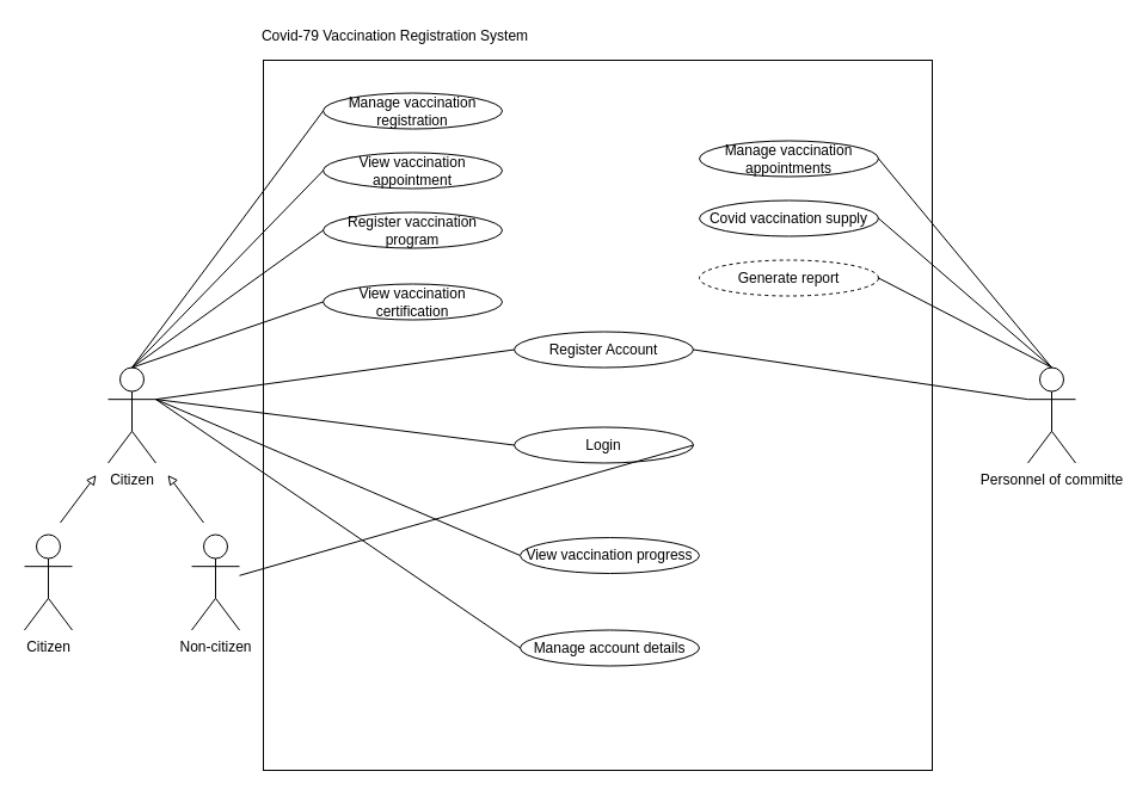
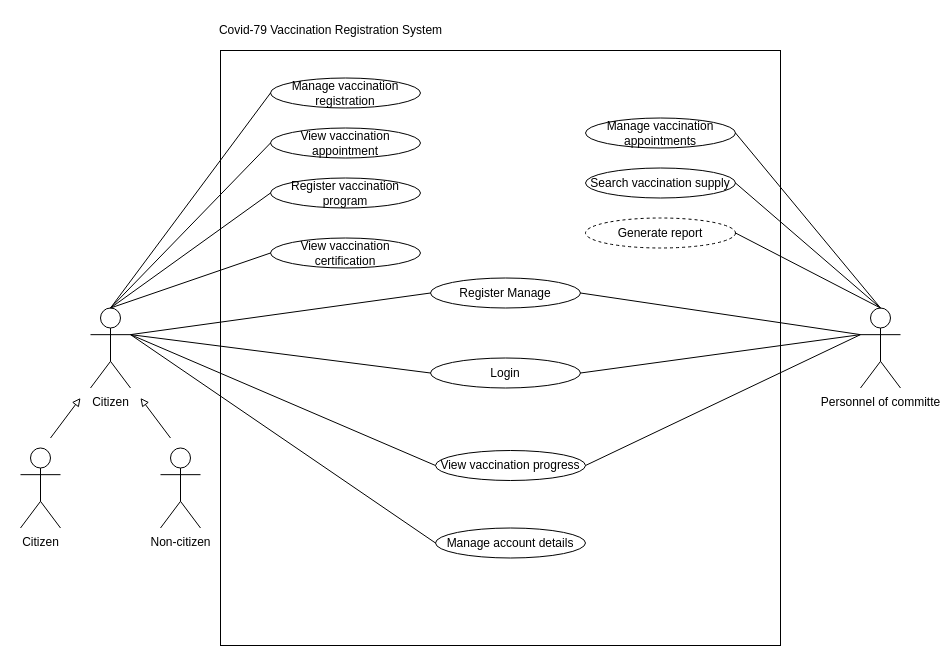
  <mxCell id="0" />
  <mxCell id="1" parent="0" />
  <mxCell id="2" value="" style="rounded=0;whiteSpace=wrap;html=1;fillColor=none;" parent="1" vertex="1"><mxGeometry x="220" y="50" width="560" height="595" as="geometry" /></mxCell>
  <mxCell id="3" value="Citizen" style="shape=umlActor;verticalLabelPosition=bottom;verticalAlign=top;html=1;" parent="1" vertex="1"><mxGeometry x="90" y="307.5" width="40" height="80" as="geometry" /></mxCell>
  <mxCell id="4" value="Non-citizen" style="shape=umlActor;verticalLabelPosition=bottom;verticalAlign=top;html=1;" parent="1" vertex="1"><mxGeometry x="160" y="447.5" width="40" height="80" as="geometry" /></mxCell>
  <mxCell id="5" value="Citizen" style="shape=umlActor;verticalLabelPosition=bottom;verticalAlign=top;html=1;" parent="1" vertex="1"><mxGeometry x="20" y="447.5" width="40" height="80" as="geometry" /></mxCell>
  <mxCell id="6" value="" style="endArrow=block;html=1;endFill=0;" parent="1" edge="1"><mxGeometry width="50" height="50" relative="1" as="geometry"><mxPoint x="50" y="437.5" as="sourcePoint" /><mxPoint x="80" y="397.5" as="targetPoint" /></mxGeometry></mxCell>
  <mxCell id="7" value="" style="endArrow=block;html=1;endFill=0;" parent="1" edge="1"><mxGeometry width="50" height="50" relative="1" as="geometry"><mxPoint x="170" y="437.5" as="sourcePoint" /><mxPoint x="140" y="397.5" as="targetPoint" /></mxGeometry></mxCell>
  <mxCell id="8" value="Login" style="ellipse;whiteSpace=wrap;html=1;" parent="1" vertex="1"><mxGeometry x="430" y="357.5" width="150" height="30" as="geometry" /></mxCell>
- <mxCell id="9" value="Register Account" style="ellipse;whiteSpace=wrap;html=1;" parent="1" vertex="1"><mxGeometry x="430" y="277.5" width="150" height="30" as="geometry" /></mxCell>
+ <mxCell id="9" value="Register Manage" style="ellipse;whiteSpace=wrap;html=1;" parent="1" vertex="1"><mxGeometry x="430" y="277.5" width="150" height="30" as="geometry" /></mxCell>
  <mxCell id="10" value="Manage account details" style="ellipse;whiteSpace=wrap;html=1;" parent="1" vertex="1"><mxGeometry x="435" y="527.5" width="150" height="30" as="geometry" /></mxCell>
  <mxCell id="11" value="Personnel of committe" style="shape=umlActor;verticalLabelPosition=bottom;verticalAlign=top;html=1;" parent="1" vertex="1"><mxGeometry x="860" y="307.5" width="40" height="80" as="geometry" /></mxCell>
  <mxCell id="12" value="" style="endArrow=none;html=1;exitX=1;exitY=0.333;exitDx=0;exitDy=0;exitPerimeter=0;entryX=0;entryY=0.5;entryDx=0;entryDy=0;" parent="1" source="3" target="9" edge="1"><mxGeometry width="50" height="50" relative="1" as="geometry"><mxPoint x="270" y="327.5" as="sourcePoint" /><mxPoint x="320" y="277.5" as="targetPoint" /></mxGeometry></mxCell>
  <mxCell id="13" value="" style="endArrow=none;html=1;entryX=0;entryY=0.5;entryDx=0;entryDy=0;exitX=1;exitY=0.333;exitDx=0;exitDy=0;exitPerimeter=0;" parent="1" source="3" target="8" edge="1"><mxGeometry width="50" height="50" relative="1" as="geometry"><mxPoint x="130" y="337.5" as="sourcePoint" /><mxPoint x="410" y="357.5" as="targetPoint" /></mxGeometry></mxCell>
  <mxCell id="14" value="" style="endArrow=none;html=1;entryX=0;entryY=0.5;entryDx=0;entryDy=0;exitX=1;exitY=0.333;exitDx=0;exitDy=0;exitPerimeter=0;" parent="1" source="3" target="10" edge="1"><mxGeometry width="50" height="50" relative="1" as="geometry"><mxPoint x="140" y="337.5" as="sourcePoint" /><mxPoint x="310" y="417.5" as="targetPoint" /></mxGeometry></mxCell>
  <mxCell id="15" value="" style="endArrow=none;html=1;entryX=0;entryY=0.333;entryDx=0;entryDy=0;entryPerimeter=0;exitX=1;exitY=0.5;exitDx=0;exitDy=0;" parent="1" source="9" target="11" edge="1"><mxGeometry width="50" height="50" relative="1" as="geometry"><mxPoint x="650" y="387.5" as="sourcePoint" /><mxPoint x="700" y="337.5" as="targetPoint" /></mxGeometry></mxCell>
- <mxCell id="16" value="" style="endArrow=none;html=1;exitX=1;exitY=0.5;exitDx=0;exitDy=0;" parent="1" source="8" target="4" edge="1"><mxGeometry width="50" height="50" relative="1" as="geometry"><mxPoint x="700" y="427.5" as="sourcePoint" /><mxPoint x="750" y="377.5" as="targetPoint" /></mxGeometry></mxCell>
+ <mxCell id="16" value="" style="endArrow=none;html=1;entryX=0;entryY=0.333;entryDx=0;entryDy=0;entryPerimeter=0;exitX=1;exitY=0.5;exitDx=0;exitDy=0;" parent="1" source="8" target="11" edge="1"><mxGeometry width="50" height="50" relative="1" as="geometry"><mxPoint x="700" y="427.5" as="sourcePoint" /><mxPoint x="750" y="377.5" as="targetPoint" /></mxGeometry></mxCell>
  <mxCell id="17" value="Register vaccination program" style="ellipse;whiteSpace=wrap;html=1;" parent="1" vertex="1"><mxGeometry x="270" y="177.5" width="150" height="30" as="geometry" /></mxCell>
  <mxCell id="18" value="Manage vaccination registration" style="ellipse;whiteSpace=wrap;html=1;" parent="1" vertex="1"><mxGeometry x="270" y="77.5" width="150" height="30" as="geometry" /></mxCell>
  <mxCell id="19" value="View vaccination appointment" style="ellipse;whiteSpace=wrap;html=1;" parent="1" vertex="1"><mxGeometry x="270" y="127.5" width="150" height="30" as="geometry" /></mxCell>
  <mxCell id="20" value="" style="endArrow=none;html=1;entryX=0;entryY=0.5;entryDx=0;entryDy=0;exitX=0.5;exitY=0;exitDx=0;exitDy=0;exitPerimeter=0;" parent="1" source="3" target="17" edge="1"><mxGeometry width="50" height="50" relative="1" as="geometry"><mxPoint x="140" y="327.5" as="sourcePoint" /><mxPoint x="170" y="217.5" as="targetPoint" /></mxGeometry></mxCell>
  <mxCell id="21" value="" style="endArrow=none;html=1;entryX=0;entryY=0.5;entryDx=0;entryDy=0;" parent="1" target="19" edge="1"><mxGeometry width="50" height="50" relative="1" as="geometry"><mxPoint x="110" y="307.5" as="sourcePoint" /><mxPoint x="120" y="147.5" as="targetPoint" /></mxGeometry></mxCell>
  <mxCell id="22" value="" style="endArrow=none;html=1;entryX=0;entryY=0.5;entryDx=0;entryDy=0;exitX=0.5;exitY=0;exitDx=0;exitDy=0;exitPerimeter=0;" parent="1" source="3" target="18" edge="1"><mxGeometry width="50" height="50" relative="1" as="geometry"><mxPoint x="100" y="207.5" as="sourcePoint" /><mxPoint x="150" y="157.5" as="targetPoint" /></mxGeometry></mxCell>
  <mxCell id="23" value="Manage vaccination appointments" style="ellipse;whiteSpace=wrap;html=1;" parent="1" vertex="1"><mxGeometry x="585" y="117.5" width="150" height="30" as="geometry" /></mxCell>
- <mxCell id="24" value="Covid vaccination supply" style="ellipse;whiteSpace=wrap;html=1;" parent="1" vertex="1"><mxGeometry x="585" y="167.5" width="150" height="30" as="geometry" /></mxCell>
+ <mxCell id="24" value="Search vaccination supply" style="ellipse;whiteSpace=wrap;html=1;" parent="1" vertex="1"><mxGeometry x="585" y="167.5" width="150" height="30" as="geometry" /></mxCell>
  <mxCell id="25" value="View vaccination progress" style="ellipse;whiteSpace=wrap;html=1;" parent="1" vertex="1"><mxGeometry x="435" y="450" width="150" height="30" as="geometry" /></mxCell>
+ <mxCell id="26" value="" style="endArrow=none;html=1;exitX=1;exitY=0.5;exitDx=0;exitDy=0;entryX=0;entryY=0.333;entryDx=0;entryDy=0;entryPerimeter=0;" parent="1" source="25" target="11" edge="1"><mxGeometry width="50" height="50" relative="1" as="geometry"><mxPoint x="620" y="477.5" as="sourcePoint" /><mxPoint x="850" y="337.5" as="targetPoint" /></mxGeometry></mxCell>
  <mxCell id="27" value="" style="endArrow=none;html=1;entryX=1;entryY=0.333;entryDx=0;entryDy=0;entryPerimeter=0;exitX=0;exitY=0.5;exitDx=0;exitDy=0;" parent="1" source="25" target="3" edge="1"><mxGeometry width="50" height="50" relative="1" as="geometry"><mxPoint x="300" y="437.5" as="sourcePoint" /><mxPoint x="350" y="387.5" as="targetPoint" /></mxGeometry></mxCell>
  <mxCell id="28" value="View vaccination certification" style="ellipse;whiteSpace=wrap;html=1;" parent="1" vertex="1"><mxGeometry x="270" y="237.5" width="150" height="30" as="geometry" /></mxCell>
  <mxCell id="29" value="" style="endArrow=none;html=1;entryX=0;entryY=0.5;entryDx=0;entryDy=0;exitX=0.5;exitY=0;exitDx=0;exitDy=0;exitPerimeter=0;" parent="1" source="3" target="28" edge="1"><mxGeometry width="50" height="50" relative="1" as="geometry"><mxPoint x="150" y="317.5" as="sourcePoint" /><mxPoint x="200" y="267.5" as="targetPoint" /></mxGeometry></mxCell>
  <mxCell id="30" value="" style="endArrow=none;html=1;entryX=1;entryY=0.5;entryDx=0;entryDy=0;exitX=0.5;exitY=0;exitDx=0;exitDy=0;exitPerimeter=0;" parent="1" source="11" target="24" edge="1"><mxGeometry width="50" height="50" relative="1" as="geometry"><mxPoint x="850" y="307.5" as="sourcePoint" /><mxPoint x="900" y="257.5" as="targetPoint" /></mxGeometry></mxCell>
  <mxCell id="31" value="" style="endArrow=none;html=1;exitX=1;exitY=0.5;exitDx=0;exitDy=0;" parent="1" source="23" edge="1"><mxGeometry width="50" height="50" relative="1" as="geometry"><mxPoint x="970" y="197.5" as="sourcePoint" /><mxPoint x="880" y="307.5" as="targetPoint" /></mxGeometry></mxCell>
  <mxCell id="32" value="Covid-79 Vaccination Registration System" style="text;html=1;align=center;verticalAlign=middle;resizable=0;points=[];autosize=1;strokeColor=none;fillColor=none;" parent="1" vertex="1"><mxGeometry x="210" y="20" width="240" height="20" as="geometry" /></mxCell>
  <mxCell id="33" value="Generate report" style="ellipse;whiteSpace=wrap;html=1;dashed=1;" parent="1" vertex="1"><mxGeometry x="585" y="217.5" width="150" height="30" as="geometry" /></mxCell>
  <mxCell id="34" value="" style="endArrow=none;html=1;exitX=1;exitY=0.5;exitDx=0;exitDy=0;" parent="1" source="33" edge="1"><mxGeometry width="50" height="50" relative="1" as="geometry"><mxPoint x="590" y="302.5" as="sourcePoint" /><mxPoint x="880" y="307.5" as="targetPoint" /></mxGeometry></mxCell>
